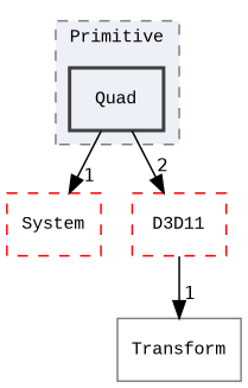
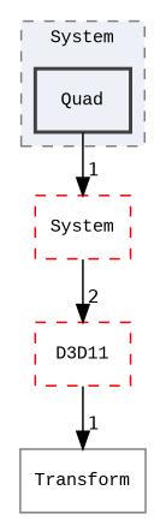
  digraph {
    compound=true
    fontname="Liberation Mono"
    node [color=red fillcolor="#edf0f7" fontname="Liberation Mono" fontsize=10 shape=box style="dashed,"]
    edge [fontname="Liberation Mono" fontsize=10 headlabel=1 labeldistance=1.5 labelfontname=Helvetica labelfontsize=10]
    n1 [color=grey25 label=Quad style="filled,bold,"]
    n2 [label=System]
    n3 [label=D3D11]
    n4 [color=grey50 label=Transform style=""]
    subgraph cluster_1 {
      bgcolor="#edf0f7"
      fontsize=10
-     label=Primitive
+     label=System
      pencolor=grey50
      style="filled,dashed,"
      n1
    }
    n1 -> n2
-   n1 -> n3 [headlabel=2]
+   n2 -> n3 [headlabel=2]
    n3 -> n4
  }
